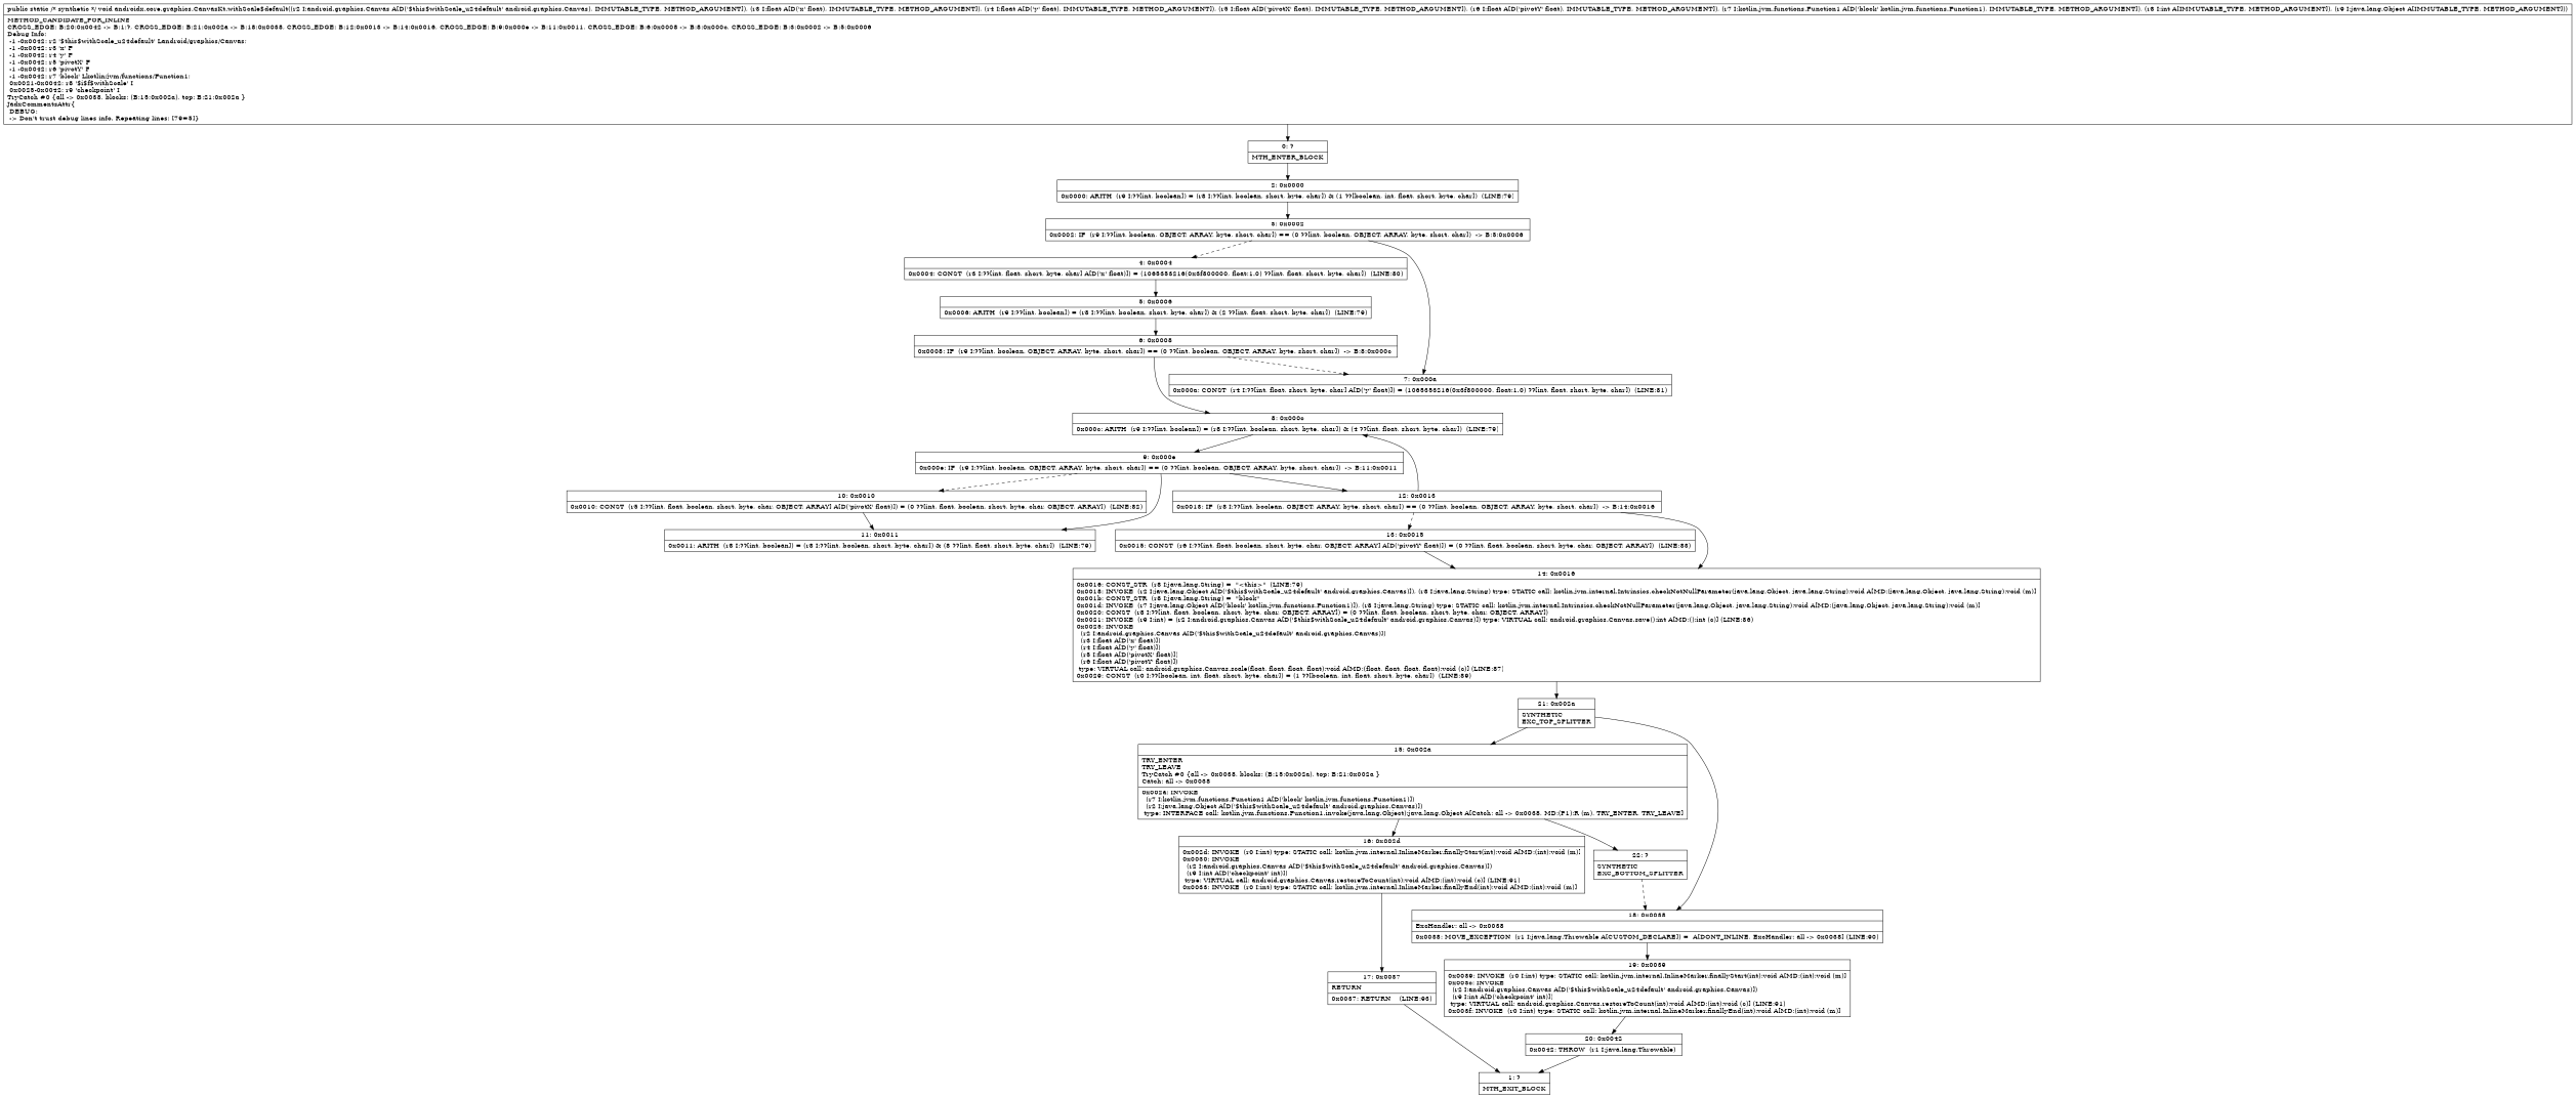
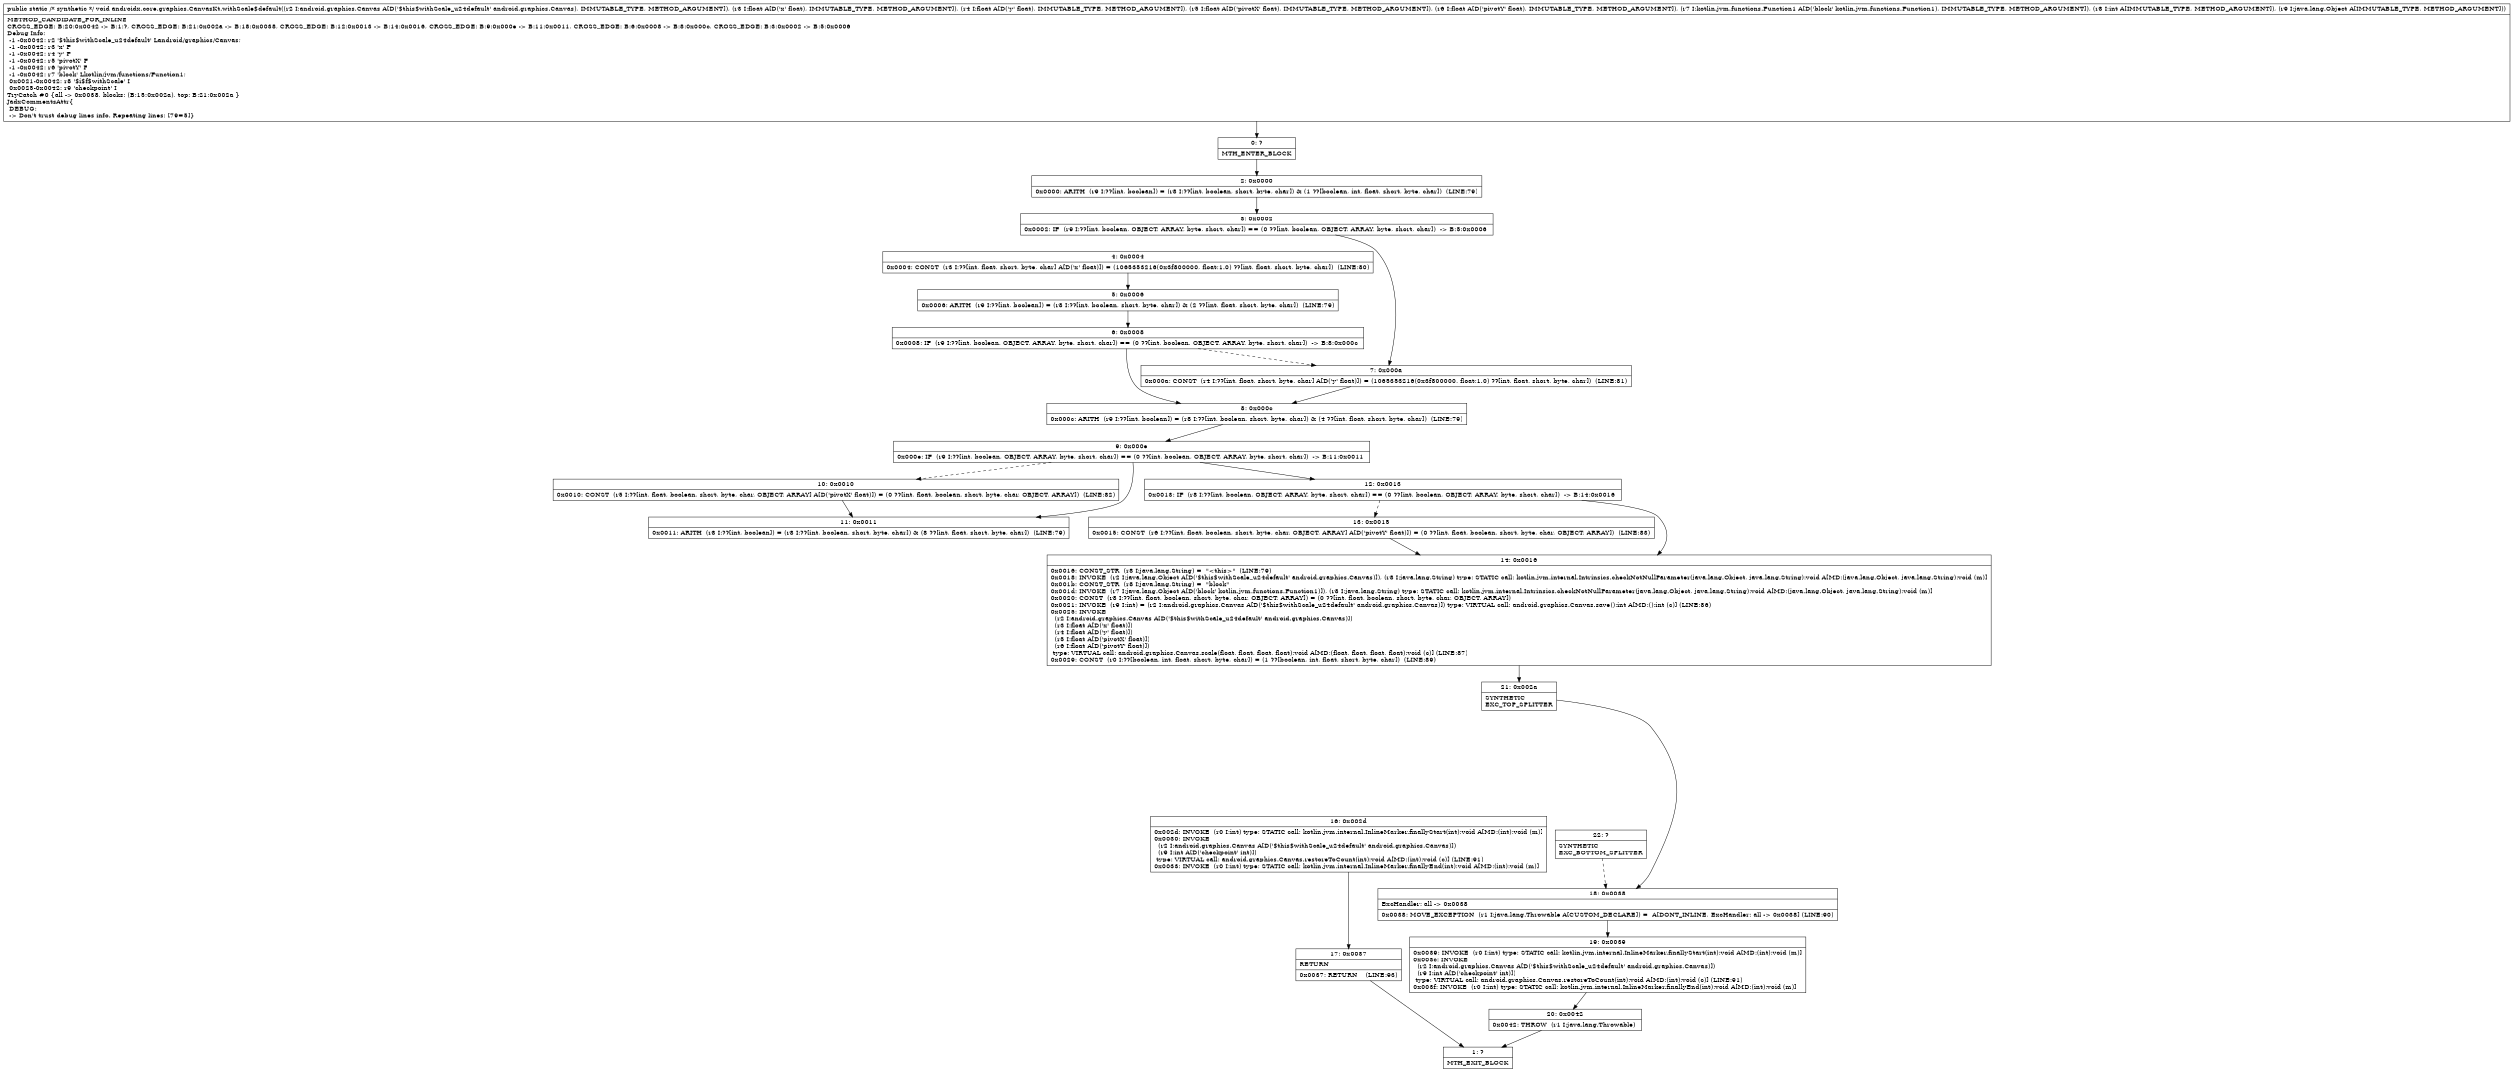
  digraph {
    node [shape=record]
    n1 [label="{0\:\ ?|MTH_ENTER_BLOCK\l}"]
    n2 [label="{2\:\ 0x0000|0x0000: ARITH  (r9 I:??[int, boolean]) = (r8 I:??[int, boolean, short, byte, char]) & (1 ??[boolean, int, float, short, byte, char])  (LINE:79)\l}"]
    n3 [label="{3\:\ 0x0002|0x0002: IF  (r9 I:??[int, boolean, OBJECT, ARRAY, byte, short, char]) == (0 ??[int, boolean, OBJECT, ARRAY, byte, short, char])  \-\> B:5:0x0006 \l}"]
    n4 [label="{4\:\ 0x0004|0x0004: CONST  (r3 I:??[int, float, short, byte, char] A[D('x' float)]) = (1065353216(0x3f800000, float:1.0) ??[int, float, short, byte, char])  (LINE:80)\l}"]
    n5 [label="{7\:\ 0x000a|0x000a: CONST  (r4 I:??[int, float, short, byte, char] A[D('y' float)]) = (1065353216(0x3f800000, float:1.0) ??[int, float, short, byte, char])  (LINE:81)\l}"]
    n6 [label="{5\:\ 0x0006|0x0006: ARITH  (r9 I:??[int, boolean]) = (r8 I:??[int, boolean, short, byte, char]) & (2 ??[int, float, short, byte, char])  (LINE:79)\l}"]
    n7 [label="{6\:\ 0x0008|0x0008: IF  (r9 I:??[int, boolean, OBJECT, ARRAY, byte, short, char]) == (0 ??[int, boolean, OBJECT, ARRAY, byte, short, char])  \-\> B:8:0x000c \l}"]
    n8 [label="{8\:\ 0x000c|0x000c: ARITH  (r9 I:??[int, boolean]) = (r8 I:??[int, boolean, short, byte, char]) & (4 ??[int, float, short, byte, char])  (LINE:79)\l}"]
    n9 [label="{9\:\ 0x000e|0x000e: IF  (r9 I:??[int, boolean, OBJECT, ARRAY, byte, short, char]) == (0 ??[int, boolean, OBJECT, ARRAY, byte, short, char])  \-\> B:11:0x0011 \l}"]
    n10 [label="{10\:\ 0x0010|0x0010: CONST  (r5 I:??[int, float, boolean, short, byte, char, OBJECT, ARRAY] A[D('pivotX' float)]) = (0 ??[int, float, boolean, short, byte, char, OBJECT, ARRAY])  (LINE:82)\l}"]
    n11 [label="{11\:\ 0x0011|0x0011: ARITH  (r8 I:??[int, boolean]) = (r8 I:??[int, boolean, short, byte, char]) & (8 ??[int, float, short, byte, char])  (LINE:79)\l}"]
    n12 [label="{12\:\ 0x0013|0x0013: IF  (r8 I:??[int, boolean, OBJECT, ARRAY, byte, short, char]) == (0 ??[int, boolean, OBJECT, ARRAY, byte, short, char])  \-\> B:14:0x0016 \l}"]
    n13 [label="{13\:\ 0x0015|0x0015: CONST  (r6 I:??[int, float, boolean, short, byte, char, OBJECT, ARRAY] A[D('pivotY' float)]) = (0 ??[int, float, boolean, short, byte, char, OBJECT, ARRAY])  (LINE:83)\l}"]
    n14 [label="{14\:\ 0x0016|0x0016: CONST_STR  (r8 I:java.lang.String) =  \"\<this\>\"  (LINE:79)\l0x0018: INVOKE  (r2 I:java.lang.Object A[D('$this$withScale_u24default' android.graphics.Canvas)]), (r8 I:java.lang.String) type: STATIC call: kotlin.jvm.internal.Intrinsics.checkNotNullParameter(java.lang.Object, java.lang.String):void A[MD:(java.lang.Object, java.lang.String):void (m)]\l0x001b: CONST_STR  (r8 I:java.lang.String) =  \"block\" \l0x001d: INVOKE  (r7 I:java.lang.Object A[D('block' kotlin.jvm.functions.Function1)]), (r8 I:java.lang.String) type: STATIC call: kotlin.jvm.internal.Intrinsics.checkNotNullParameter(java.lang.Object, java.lang.String):void A[MD:(java.lang.Object, java.lang.String):void (m)]\l0x0020: CONST  (r8 I:??[int, float, boolean, short, byte, char, OBJECT, ARRAY]) = (0 ??[int, float, boolean, short, byte, char, OBJECT, ARRAY]) \l0x0021: INVOKE  (r9 I:int) = (r2 I:android.graphics.Canvas A[D('$this$withScale_u24default' android.graphics.Canvas)]) type: VIRTUAL call: android.graphics.Canvas.save():int A[MD:():int (c)] (LINE:86)\l0x0025: INVOKE  \l  (r2 I:android.graphics.Canvas A[D('$this$withScale_u24default' android.graphics.Canvas)])\l  (r3 I:float A[D('x' float)])\l  (r4 I:float A[D('y' float)])\l  (r5 I:float A[D('pivotX' float)])\l  (r6 I:float A[D('pivotY' float)])\l type: VIRTUAL call: android.graphics.Canvas.scale(float, float, float, float):void A[MD:(float, float, float, float):void (c)] (LINE:87)\l0x0029: CONST  (r0 I:??[boolean, int, float, short, byte, char]) = (1 ??[boolean, int, float, short, byte, char])  (LINE:89)\l}"]
    n15 [label="{21\:\ 0x002a|SYNTHETIC\lEXC_TOP_SPLITTER\l}"]
-   n16 [label="{15\:\ 0x002a|TRY_ENTER\lTRY_LEAVE\lTryCatch #0 \{all \-\> 0x0038, blocks: (B:15:0x002a), top: B:21:0x002a \}\lCatch: all \-\> 0x0038\l|0x002a: INVOKE  \l  (r7 I:kotlin.jvm.functions.Function1 A[D('block' kotlin.jvm.functions.Function1)])\l  (r2 I:java.lang.Object A[D('$this$withScale_u24default' android.graphics.Canvas)])\l type: INTERFACE call: kotlin.jvm.functions.Function1.invoke(java.lang.Object):java.lang.Object A[Catch: all \-\> 0x0038, MD:(P1):R (m), TRY_ENTER, TRY_LEAVE]\l}"]
    n17 [label="{18\:\ 0x0038|ExcHandler: all \-\> 0x0038\l|0x0038: MOVE_EXCEPTION  (r1 I:java.lang.Throwable A[CUSTOM_DECLARE]) =  A[DONT_INLINE, ExcHandler: all \-\> 0x0038] (LINE:90)\l}"]
    n18 [label="{16\:\ 0x002d|0x002d: INVOKE  (r0 I:int) type: STATIC call: kotlin.jvm.internal.InlineMarker.finallyStart(int):void A[MD:(int):void (m)]\l0x0030: INVOKE  \l  (r2 I:android.graphics.Canvas A[D('$this$withScale_u24default' android.graphics.Canvas)])\l  (r9 I:int A[D('checkpoint' int)])\l type: VIRTUAL call: android.graphics.Canvas.restoreToCount(int):void A[MD:(int):void (c)] (LINE:91)\l0x0033: INVOKE  (r0 I:int) type: STATIC call: kotlin.jvm.internal.InlineMarker.finallyEnd(int):void A[MD:(int):void (m)]\l}"]
    n19 [label="{22\:\ ?|SYNTHETIC\lEXC_BOTTOM_SPLITTER\l}"]
    n20 [label="{19\:\ 0x0039|0x0039: INVOKE  (r0 I:int) type: STATIC call: kotlin.jvm.internal.InlineMarker.finallyStart(int):void A[MD:(int):void (m)]\l0x003c: INVOKE  \l  (r2 I:android.graphics.Canvas A[D('$this$withScale_u24default' android.graphics.Canvas)])\l  (r9 I:int A[D('checkpoint' int)])\l type: VIRTUAL call: android.graphics.Canvas.restoreToCount(int):void A[MD:(int):void (c)] (LINE:91)\l0x003f: INVOKE  (r0 I:int) type: STATIC call: kotlin.jvm.internal.InlineMarker.finallyEnd(int):void A[MD:(int):void (m)]\l}"]
    n21 [label="{17\:\ 0x0037|RETURN\l|0x0037: RETURN    (LINE:93)\l}"]
    n22 [label="{1\:\ ?|MTH_EXIT_BLOCK\l}"]
    n23 [label="{20\:\ 0x0042|0x0042: THROW  (r1 I:java.lang.Throwable) \l}"]
    n24 [label="{public static \/* synthetic *\/ void androidx.core.graphics.CanvasKt.withScale$default((r2 I:android.graphics.Canvas A[D('$this$withScale_u24default' android.graphics.Canvas), IMMUTABLE_TYPE, METHOD_ARGUMENT]), (r3 I:float A[D('x' float), IMMUTABLE_TYPE, METHOD_ARGUMENT]), (r4 I:float A[D('y' float), IMMUTABLE_TYPE, METHOD_ARGUMENT]), (r5 I:float A[D('pivotX' float), IMMUTABLE_TYPE, METHOD_ARGUMENT]), (r6 I:float A[D('pivotY' float), IMMUTABLE_TYPE, METHOD_ARGUMENT]), (r7 I:kotlin.jvm.functions.Function1 A[D('block' kotlin.jvm.functions.Function1), IMMUTABLE_TYPE, METHOD_ARGUMENT]), (r8 I:int A[IMMUTABLE_TYPE, METHOD_ARGUMENT]), (r9 I:java.lang.Object A[IMMUTABLE_TYPE, METHOD_ARGUMENT]))  | METHOD_CANDIDATE_FOR_INLINE\lCROSS_EDGE: B:20:0x0042 \-\> B:1:?, CROSS_EDGE: B:21:0x002a \-\> B:18:0x0038, CROSS_EDGE: B:12:0x0013 \-\> B:14:0x0016, CROSS_EDGE: B:9:0x000e \-\> B:11:0x0011, CROSS_EDGE: B:6:0x0008 \-\> B:8:0x000c, CROSS_EDGE: B:3:0x0002 \-\> B:5:0x0006\lDebug Info:\l  \-1 \-0x0042: r2 '$this$withScale_u24default' Landroid\/graphics\/Canvas;\l  \-1 \-0x0042: r3 'x' F\l  \-1 \-0x0042: r4 'y' F\l  \-1 \-0x0042: r5 'pivotX' F\l  \-1 \-0x0042: r6 'pivotY' F\l  \-1 \-0x0042: r7 'block' Lkotlin\/jvm\/functions\/Function1;\l  0x0021\-0x0042: r8 '$i$f$withScale' I\l  0x0025\-0x0042: r9 'checkpoint' I\lTryCatch #0 \{all \-\> 0x0038, blocks: (B:15:0x002a), top: B:21:0x002a \}\lJadxCommentsAttr\{\l DEBUG: \l \-\> Don't trust debug lines info. Repeating lines: [79=5]\}\l}"]
    n1 -> n2
    n2 -> n3
-   n3 -> n4 [style=dashed]
    n3 -> n5
    n4 -> n6
-   n12 -> n8
+   n5 -> n8
    n6 -> n7
    n7 -> n5 [style=dashed]
    n7 -> n8
    n8 -> n9
    n9 -> n10 [style=dashed]
    n9 -> n11
    n9 -> n12
    n10 -> n11
    n12 -> n13 [style=dashed]
    n12 -> n14
    n13 -> n14
    n14 -> n15
-   n15 -> n16
    n15 -> n17
-   n16 -> n18
-   n16 -> n19
    n17 -> n20
    n18 -> n21
    n19 -> n17 [style=dashed]
    n20 -> n23
    n21 -> n22
    n23 -> n22
    n24 -> n1
  }
